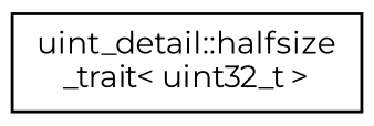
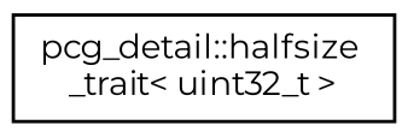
  digraph {
    rankdir=LR
    fontname=Montserrat
-   n1 [color=black fillcolor=white fontname=Montserrat fontsize=10 height=0.2 label="uint_detail::halfsize\l_trait\< uint32_t \>" shape=record style=filled width=0.4]
+   n1 [color=black fillcolor=white fontname=Montserrat fontsize=10 height=0.2 label="pcg_detail::halfsize\l_trait\< uint32_t \>" shape=record style=filled width=0.4]
  }
